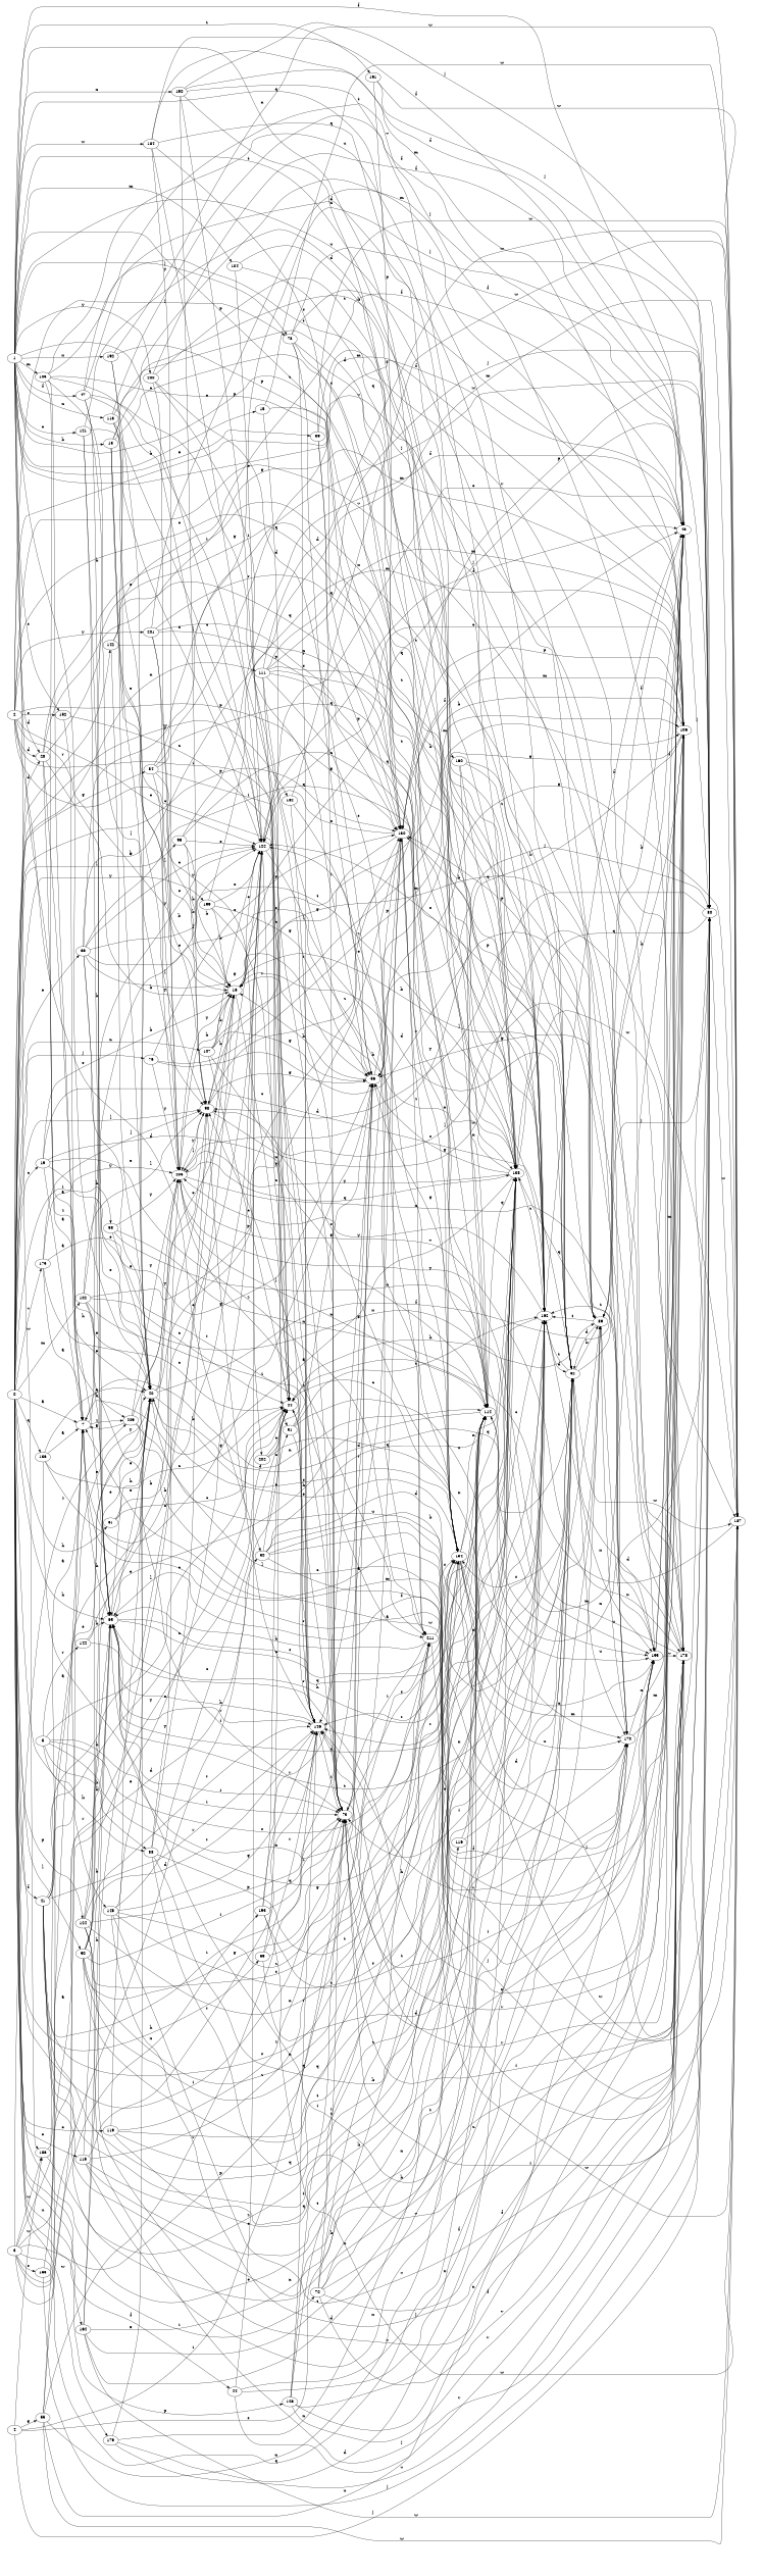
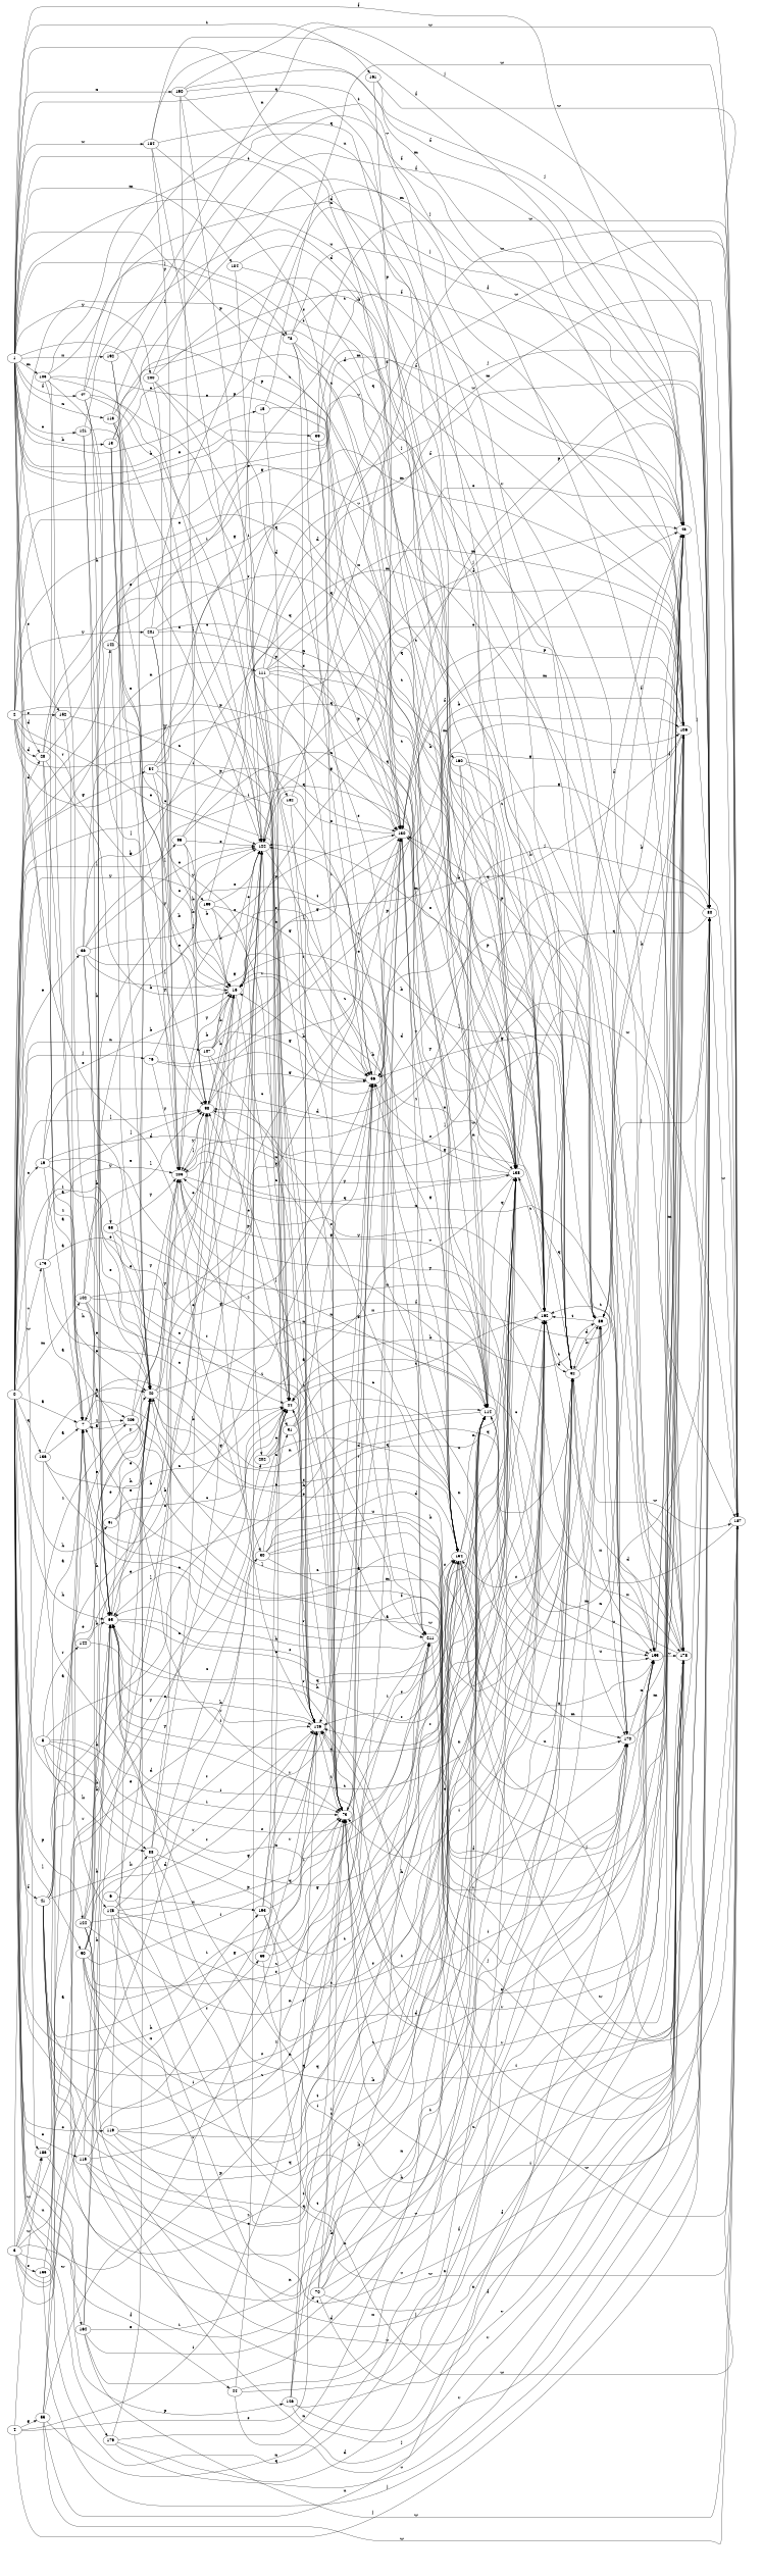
  strict digraph {
    rankdir=LR
    0
    7
    19
    28
    36
    41
    44
    54
    59
    61
    65
    68
    70
    73
    76
    88
    90
    96
    98
    102
    107
    111
    115
-   116
    119
    124
    126
    130
    136
    142
    164
    175
    179
    182
    199
    114
    122
    209
    106
    16
    24
    32
    211
    40
    138
    195
    162
    80
    154
    146
    56
    170
    89
    48
    178
    203
    187
    1
    13
    15
    39
    47
    78
    103
    104
    113
    121
    152
    160
    161
    184
    186
    190
    192
    200
    202
    31
    2
    30
    201
    3
    153
    193
    4
    55
    5
    144
    145
+   6
    0 -> 7 [label=a]
    0 -> 19 [label=c]
    0 -> 28 [label=d]
    0 -> 36 [label=e]
    0 -> 41 [label=f]
    0 -> 44 [label=f]
    0 -> 54 [label=g]
    0 -> 59 [label=h]
    0 -> 61 [label=h]
    0 -> 65 [label=h]
    0 -> 68 [label=i]
    0 -> 70 [label=i]
    0 -> 73 [label=i]
    0 -> 76 [label=j]
    0 -> 88 [label=k]
    0 -> 90 [label=l]
    0 -> 96 [label=l]
    0 -> 98 [label=l]
    0 -> 102 [label=m]
    0 -> 107 [label=n]
    0 -> 111 [label=n]
    0 -> 115 [label=o]
-   0 -> 116 [label=o]
    0 -> 119 [label=o]
    0 -> 124 [label=p]
    0 -> 126 [label=p]
    0 -> 130 [label=p]
    0 -> 136 [label=q]
    0 -> 142 [label=r]
    0 -> 164 [label=u]
    0 -> 175 [label=v]
    0 -> 179 [label=w]
    0 -> 182 [label=w]
    0 -> 199 [label=y]
    7 -> 65 [label=h]
    7 -> 114 [label=n]
    7 -> 122 [label=o]
    7 -> 209 [label=z]
    7 -> 106 [label=m]
    19 -> 7 [label=a]
    19 -> 114 [label=n]
    19 -> 16 [label=b]
    19 -> 24 [label=c]
    19 -> 32 [label=d]
    19 -> 211 [label=z]
    28 -> 7 [label=a]
    28 -> 16 [label=b]
    28 -> 32 [label=d]
    28 -> 40 [label=e]
    28 -> 138 [label=q]
    28 -> 195 [label=x]
    36 -> 65 [label=h]
    36 -> 122 [label=o]
    36 -> 106 [label=m]
    36 -> 138 [label=q]
    36 -> 162 [label=t]
    36 -> 80 [label=j]
    36 -> 154 [label=s]
    36 -> 146 [label=r]
    36 -> 56 [label=g]
    41 -> 7 [label=a]
    41 -> 73 [label=i]
    41 -> 122 [label=o]
    41 -> 16 [label=b]
    41 -> 24 [label=c]
    41 -> 138 [label=q]
    41 -> 162 [label=t]
    41 -> 154 [label=s]
    41 -> 146 [label=r]
    41 -> 170 [label=u]
    41 -> 89 [label=k]
    44 -> 122 [label=o]
    44 -> 195 [label=x]
    44 -> 48 [label=f]
    44 -> 178 [label=v]
    54 -> 73 [label=i]
    54 -> 16 [label=b]
    54 -> 138 [label=q]
    54 -> 80 [label=j]
    54 -> 48 [label=f]
    54 -> 203 [label=y]
    59 -> 24 [label=c]
    59 -> 32 [label=d]
    59 -> 146 [label=r]
    59 -> 56 [label=g]
    61 -> 122 [label=o]
    61 -> 24 [label=c]
    61 -> 40 [label=e]
    65 -> 40 [label=e]
    65 -> 138 [label=q]
    65 -> 162 [label=t]
    65 -> 154 [label=s]
    65 -> 146 [label=r]
    65 -> 48 [label=f]
    68 -> 114 [label=n]
    68 -> 40 [label=e]
    68 -> 195 [label=x]
    68 -> 203 [label=y]
    70 -> 73 [label=i]
    70 -> 114 [label=n]
    70 -> 211 [label=z]
    70 -> 162 [label=t]
    70 -> 170 [label=u]
    70 -> 48 [label=f]
    70 -> 178 [label=v]
    73 -> 98 [label=l]
    73 -> 24 [label=c]
    73 -> 195 [label=x]
    73 -> 154 [label=s]
    73 -> 56 [label=g]
    76 -> 130 [label=p]
    76 -> 106 [label=m]
    76 -> 178 [label=v]
    76 -> 203 [label=y]
    88 -> 16 [label=b]
    88 -> 162 [label=t]
    88 -> 89 [label=k]
    88 -> 178 [label=v]
    88 -> 203 [label=y]
    90 -> 65 [label=h]
    90 -> 73 [label=i]
    90 -> 98 [label=l]
    90 -> 114 [label=n]
    90 -> 40 [label=e]
    90 -> 138 [label=q]
    90 -> 162 [label=t]
    90 -> 146 [label=r]
    90 -> 56 [label=g]
    96 -> 98 [label=l]
    96 -> 114 [label=n]
    96 -> 122 [label=o]
    96 -> 16 [label=b]
    96 -> 48 [label=f]
    98 -> 16 [label=b]
    98 -> 56 [label=g]
    98 -> 48 [label=f]
    98 -> 203 [label=y]
    98 -> 187 [label=w]
    102 -> 65 [label=h]
    102 -> 73 [label=i]
    102 -> 98 [label=l]
    102 -> 130 [label=p]
    102 -> 122 [label=o]
    102 -> 211 [label=z]
    102 -> 195 [label=x]
    107 -> 122 [label=o]
    107 -> 106 [label=m]
    107 -> 16 [label=b]
    107 -> 24 [label=c]
    107 -> 154 [label=s]
    107 -> 56 [label=g]
    111 -> 106 [label=m]
    111 -> 24 [label=c]
    111 -> 138 [label=q]
    111 -> 162 [label=t]
    111 -> 80 [label=j]
    111 -> 154 [label=s]
    111 -> 56 [label=g]
    111 -> 89 [label=k]
    111 -> 187 [label=w]
    115 -> 65 [label=h]
    115 -> 211 [label=z]
    115 -> 138 [label=q]
    115 -> 195 [label=x]
    115 -> 162 [label=t]
    115 -> 146 [label=r]
-   116 -> 114 [label=n]
-   116 -> 32 [label=d]
    119 -> 211 [label=z]
    119 -> 40 [label=e]
    119 -> 138 [label=q]
    119 -> 162 [label=t]
    119 -> 89 [label=k]
    124 -> 65 [label=h]
    124 -> 130 [label=p]
    124 -> 114 [label=n]
    124 -> 80 [label=j]
    124 -> 154 [label=s]
    124 -> 146 [label=r]
    124 -> 178 [label=v]
    124 -> 203 [label=y]
    126 -> 73 [label=i]
    126 -> 195 [label=x]
    126 -> 154 [label=s]
    126 -> 146 [label=r]
    126 -> 48 [label=f]
    126 -> 178 [label=v]
    130 -> 98 [label=l]
    130 -> 114 [label=n]
    130 -> 122 [label=o]
    130 -> 106 [label=m]
    130 -> 211 [label=z]
    130 -> 154 [label=s]
    130 -> 146 [label=r]
    136 -> 7 [label=a]
    136 -> 73 [label=i]
    136 -> 24 [label=c]
    136 -> 40 [label=e]
    136 -> 56 [label=g]
    142 -> 114 [label=n]
    142 -> 106 [label=m]
    142 -> 40 [label=e]
    142 -> 48 [label=f]
    164 -> 65 [label=h]
    164 -> 98 [label=l]
    164 -> 114 [label=n]
    164 -> 32 [label=d]
    164 -> 162 [label=t]
    164 -> 187 [label=w]
    175 -> 7 [label=a]
    175 -> 98 [label=l]
    175 -> 24 [label=c]
    175 -> 56 [label=g]
    175 -> 203 [label=y]
    179 -> 114 [label=n]
    179 -> 32 [label=d]
    179 -> 40 [label=e]
    179 -> 178 [label=v]
    182 -> 211 [label=z]
    182 -> 146 [label=r]
    182 -> 187 [label=w]
    199 -> 122 [label=o]
    199 -> 16 [label=b]
    199 -> 146 [label=r]
    199 -> 56 [label=g]
    199 -> 187 [label=w]
    114 -> 65 [label=h]
    114 -> 106 [label=m]
    114 -> 138 [label=q]
    114 -> 146 [label=r]
    114 -> 56 [label=g]
    122 -> 24 [label=c]
    122 -> 211 [label=z]
    122 -> 48 [label=f]
    209 -> 7 [label=a]
    209 -> 122 [label=o]
    209 -> 170 [label=u]
    209 -> 203 [label=y]
    209 -> 187 [label=w]
    106 -> 7 [label=a]
    106 -> 65 [label=h]
    106 -> 130 [label=p]
    106 -> 122 [label=o]
    106 -> 16 [label=b]
    106 -> 146 [label=r]
    106 -> 56 [label=g]
    106 -> 89 [label=k]
    106 -> 203 [label=y]
    16 -> 122 [label=o]
    16 -> 24 [label=c]
    16 -> 32 [label=d]
    16 -> 80 [label=j]
    16 -> 203 [label=y]
    24 -> 146 [label=r]
    32 -> 65 [label=t]
    32 -> 73 [label=i]
    32 -> 130 [label=p]
    32 -> 16 [label=b]
    32 -> 162 [label=t]
    32 -> 80 [label=j]
    32 -> 154 [label=s]
    32 -> 170 [label=u]
    32 -> 89 [label=k]
    32 -> 187 [label=w]
    211 -> 65 [label=h]
    211 -> 73 [label=i]
    211 -> 154 [label=s]
    211 -> 187 [label=w]
    40 -> 65 [label=h]
    40 -> 130 [label=p]
    40 -> 32 [label=d]
    40 -> 154 [label=s]
    40 -> 48 [label=f]
    40 -> 203 [label=y]
    138 -> 7 [label=a]
    138 -> 65 [label=h]
    138 -> 16 [label=b]
    138 -> 162 [label=t]
    138 -> 56 [label=g]
    138 -> 203 [label=y]
    138 -> 187 [label=w]
    195 -> 106 [label=m]
    195 -> 162 [label=t]
    195 -> 48 [label=f]
    195 -> 178 [label=v]
    162 -> 32 [label=d]
    162 -> 195 [label=x]
    162 -> 146 [label=r]
    162 -> 48 [label=f]
    162 -> 203 [label=y]
    80 -> 73 [label=i]
    80 -> 98 [label=l]
    80 -> 130 [label=p]
    80 -> 114 [label=n]
    80 -> 138 [label=q]
    80 -> 187 [label=w]
    154 -> 114 [label=n]
    154 -> 122 [label=o]
    154 -> 106 [label=m]
    154 -> 24 [label=c]
    154 -> 40 [label=e]
    154 -> 138 [label=q]
    154 -> 195 [label=x]
    154 -> 80 [label=j]
    154 -> 170 [label=u]
    154 -> 187 [label=w]
    146 -> 65 [label=h]
    146 -> 73 [label=i]
    146 -> 98 [label=l]
    56 -> 130 [label=p]
    56 -> 16 [label=b]
    56 -> 80 [label=j]
    170 -> 7 [label=a]
    170 -> 73 [label=i]
    170 -> 106 [label=m]
    170 -> 195 [label=x]
    170 -> 146 [label=r]
    170 -> 56 [label=g]
    89 -> 130 [label=p]
    89 -> 122 [label=o]
    89 -> 32 [label=d]
    89 -> 138 [label=q]
    89 -> 195 [label=x]
    89 -> 162 [label=t]
    89 -> 170 [label=u]
    89 -> 48 [label=f]
    48 -> 122 [label=o]
    48 -> 80 [label=j]
    48 -> 89 [label=k]
    178 -> 65 [label=h]
    178 -> 73 [label=i]
    178 -> 98 [label=l]
    178 -> 16 [label=b]
    178 -> 32 [label=d]
    178 -> 146 [label=r]
    178 -> 203 [label=y]
    203 -> 98 [label=l]
    203 -> 114 [label=n]
    203 -> 16 [label=b]
    203 -> 211 [label=z]
    203 -> 138 [label=q]
    203 -> 195 [label=x]
    203 -> 178 [label=v]
    187 -> 24 [label=c]
    187 -> 40 [label=e]
    187 -> 56 [label=g]
    1 -> 28 [label=d]
    1 -> 130 [label=p]
    1 -> 114 [label=n]
    1 -> 122 [label=o]
    1 -> 209 [label=z]
    1 -> 40 [label=e]
    1 -> 138 [label=q]
    1 -> 162 [label=t]
    1 -> 170 [label=u]
    1 -> 48 [label=f]
    1 -> 178 [label=v]
    1 -> 13 [label=b]
    1 -> 15 [label=b]
    1 -> 39 [label=e]
    1 -> 47 [label=f]
    1 -> 78 [label=j]
    1 -> 103 [label=m]
    1 -> 104 [label=m]
    1 -> 113 [label=n]
    1 -> 121 [label=o]
    1 -> 152 [label=s]
    1 -> 160 [label=t]
    1 -> 161 [label=t]
    1 -> 184 [label=w]
    1 -> 186 [label=w]
    1 -> 190 [label=x]
    1 -> 192 [label=x]
    1 -> 200 [label=y]
    13 -> 98 [label=l]
    13 -> 106 [label=m]
    13 -> 40 [label=e]
    13 -> 162 [label=t]
    13 -> 89 [label=k]
    13 -> 202 [label=y]
    15 -> 162 [label=t]
    15 -> 187 [label=w]
    15 -> 31 [label=d]
    39 -> 73 [label=i]
    39 -> 130 [label=p]
    39 -> 178 [label=v]
    39 -> 187 [label=w]
    47 -> 65 [label=h]
    47 -> 122 [label=o]
    47 -> 32 [label=d]
    47 -> 40 [label=e]
    47 -> 56 [label=g]
    47 -> 178 [label=v]
    78 -> 106 [label=m]
    78 -> 138 [label=q]
    78 -> 162 [label=t]
    78 -> 146 [label=r]
    78 -> 56 [label=g]
    78 -> 48 [label=f]
    103 -> 7 [label=a]
    103 -> 65 [label=h]
    103 -> 73 [label=i]
    103 -> 98 [label=l]
    103 -> 130 [label=p]
    103 -> 162 [label=t]
    103 -> 170 [label=u]
    104 -> 122 [label=o]
    104 -> 138 [label=q]
    104 -> 162 [label=t]
    113 -> 16 [label=b]
    113 -> 24 [label=c]
    113 -> 32 [label=d]
    113 -> 40 [label=e]
    113 -> 48 [label=f]
    121 -> 65 [label=h]
    121 -> 122 [label=o]
    121 -> 32 [label=d]
    121 -> 40 [label=e]
    152 -> 24 [label=c]
    152 -> 40 [label=e]
    160 -> 114 [label=n]
    160 -> 138 [label=q]
    160 -> 162 [label=t]
    160 -> 89 [label=k]
    161 -> 130 [label=p]
    161 -> 80 [label=j]
    161 -> 187 [label=w]
    184 -> 122 [label=o]
    184 -> 106 [label=m]
    184 -> 138 [label=q]
    184 -> 154 [label=s]
    184 -> 48 [label=f]
    184 -> 203 [label=y]
    186 -> 211 [label=z]
    186 -> 40 [label=e]
    190 -> 98 [label=l]
    190 -> 114 [label=n]
    190 -> 162 [label=t]
    190 -> 80 [label=j]
    190 -> 146 [label=r]
    190 -> 48 [label=f]
    192 -> 98 [label=l]
    192 -> 130 [label=p]
    192 -> 40 [label=e]
    192 -> 187 [label=w]
    200 -> 73 [label=i]
    200 -> 162 [label=t]
    200 -> 56 [label=g]
    200 -> 48 [label=f]
    200 -> 203 [label=y]
    202 -> 24 [label=c]
    202 -> 195 [label=x]
    202 -> 89 [label=k]
    31 -> 162 [label=t]
    31 -> 146 [label=r]
    31 -> 56 [label=g]
    31 -> 170 [label=u]
    2 -> 28 [label=d]
    2 -> 73 [label=i]
    2 -> 130 [label=p]
    2 -> 122 [label=o]
    2 -> 106 [label=m]
    2 -> 16 [label=b]
    2 -> 24 [label=c]
    2 -> 138 [label=q]
    2 -> 178 [label=v]
    2 -> 78 [label=j]
    2 -> 152 [label=s]
    2 -> 30 [label=d]
    2 -> 201 [label=y]
    30 -> 24 [label=c]
    30 -> 32 [label=d]
    30 -> 138 [label=q]
    30 -> 195 [label=x]
    30 -> 80 [label=j]
    30 -> 89 [label=k]
    30 -> 48 [label=f]
    201 -> 130 [label=p]
    201 -> 16 [label=b]
    201 -> 138 [label=q]
    201 -> 80 [label=j]
    201 -> 154 [label=s]
    201 -> 203 [label=y]
    3 -> 130 [label=p]
    3 -> 209 [label=z]
    3 -> 40 [label=e]
    3 -> 138 [label=q]
    3 -> 186 [label=w]
    3 -> 202 [label=y]
    3 -> 31 [label=d]
    3 -> 30 [label=d]
    3 -> 153 [label=s]
    3 -> 193 [label=x]
    153 -> 7 [label=a]
    153 -> 80 [label=j]
    193 -> 73 [label=i]
    193 -> 24 [label=c]
    193 -> 162 [label=t]
    193 -> 146 [label=r]
    193 -> 187 [label=w]
    4 -> 73 [label=i]
    4 -> 80 [label=j]
    4 -> 154 [label=s]
    4 -> 186 [label=w]
    4 -> 55 [label=g]
    55 -> 7 [label=a]
    55 -> 114 [label=n]
    55 -> 122 [label=o]
    55 -> 146 [label=r]
    55 -> 170 [label=u]
    55 -> 187 [label=w]
    5 -> 88 [label=k]
    5 -> 114 [label=n]
    5 -> 24 [label=c]
    5 -> 138 [label=q]
    5 -> 154 [label=s]
    5 -> 144 [label=r]
    5 -> 145 [label=r]
    144 -> 65 [label=h]
    144 -> 73 [label=i]
    144 -> 16 [label=b]
    145 -> 24 [label=c]
    145 -> 211 [label=z]
    145 -> 40 [label=e]
    145 -> 162 [label=t]
    145 -> 80 [label=j]
    145 -> 56 [label=g]
    145 -> 178 [label=v]
+   6 -> 88 [label=k]
+   6 -> 187 [label=w]
+   6 -> 193 [label=x]
  }
